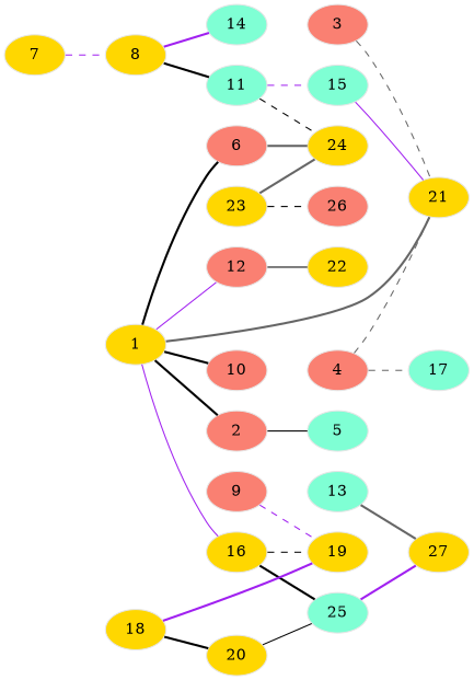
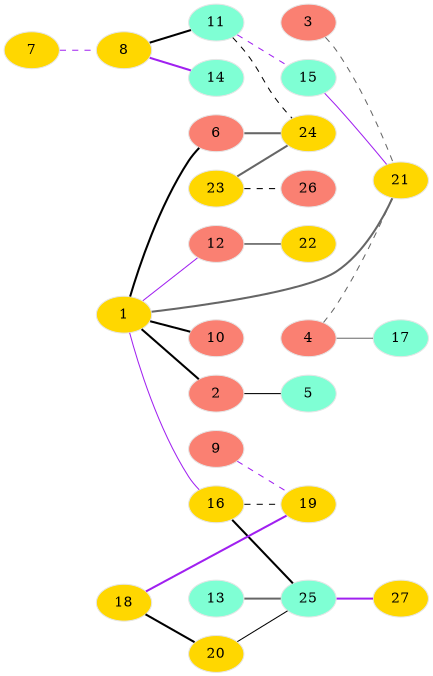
  graph {
    rankdir=LR
    node [color=gray90 fillcolor=gold style=filled]
    edge [color=black style=bold weight=1.0]
    2 [fillcolor=salmon]
    1
    6 [fillcolor=salmon]
    10 [fillcolor=salmon]
    12 [fillcolor=salmon]
    16
    21
    5 [fillcolor=aquamarine]
    24
    22
    19
    25 [fillcolor=aquamarine]
    3 [fillcolor=salmon]
    4 [fillcolor=salmon]
    17 [fillcolor=aquamarine]
    7
    8
    11 [fillcolor=aquamarine]
    14 [fillcolor=aquamarine]
    15 [fillcolor=aquamarine]
    9 [fillcolor=salmon]
    13 [fillcolor=aquamarine]
    27
    18
    20
    23
    26 [fillcolor=salmon]
    2 -- 5 [style=solid]
    1 -- 2
    1 -- 6
    1 -- 10
    1 -- 12 [color=purple style=solid]
    1 -- 16 [color=purple style=solid]
    1 -- 21 [color=gray40]
    6 -- 24 [color=gray40]
    12 -- 22 [style=solid]
    16 -- 19 [style=dashed]
    16 -- 25
    25 -- 27 [color=purple]
    3 -- 21 [color=gray40 style=dashed]
    4 -- 21 [color=gray40 style=dashed]
-   4 -- 17 [color=gray40 style=dashed]
+   4 -- 17 [color=gray40 style=solid]
    7 -- 8 [color=purple style=dashed]
    8 -- 11
    8 -- 14 [color=purple]
    11 -- 24 [style=dashed]
    11 -- 15 [color=purple style=dashed]
    15 -- 21 [color=purple style=solid]
    9 -- 19 [color=purple style=dashed]
-   13 -- 27 [color=gray40]
+   13 -- 25 [color=gray40]
    18 -- 19 [color=purple]
    18 -- 20
    20 -- 25 [style=solid]
    23 -- 24 [color=gray40]
    23 -- 26 [style=dashed]
  }
